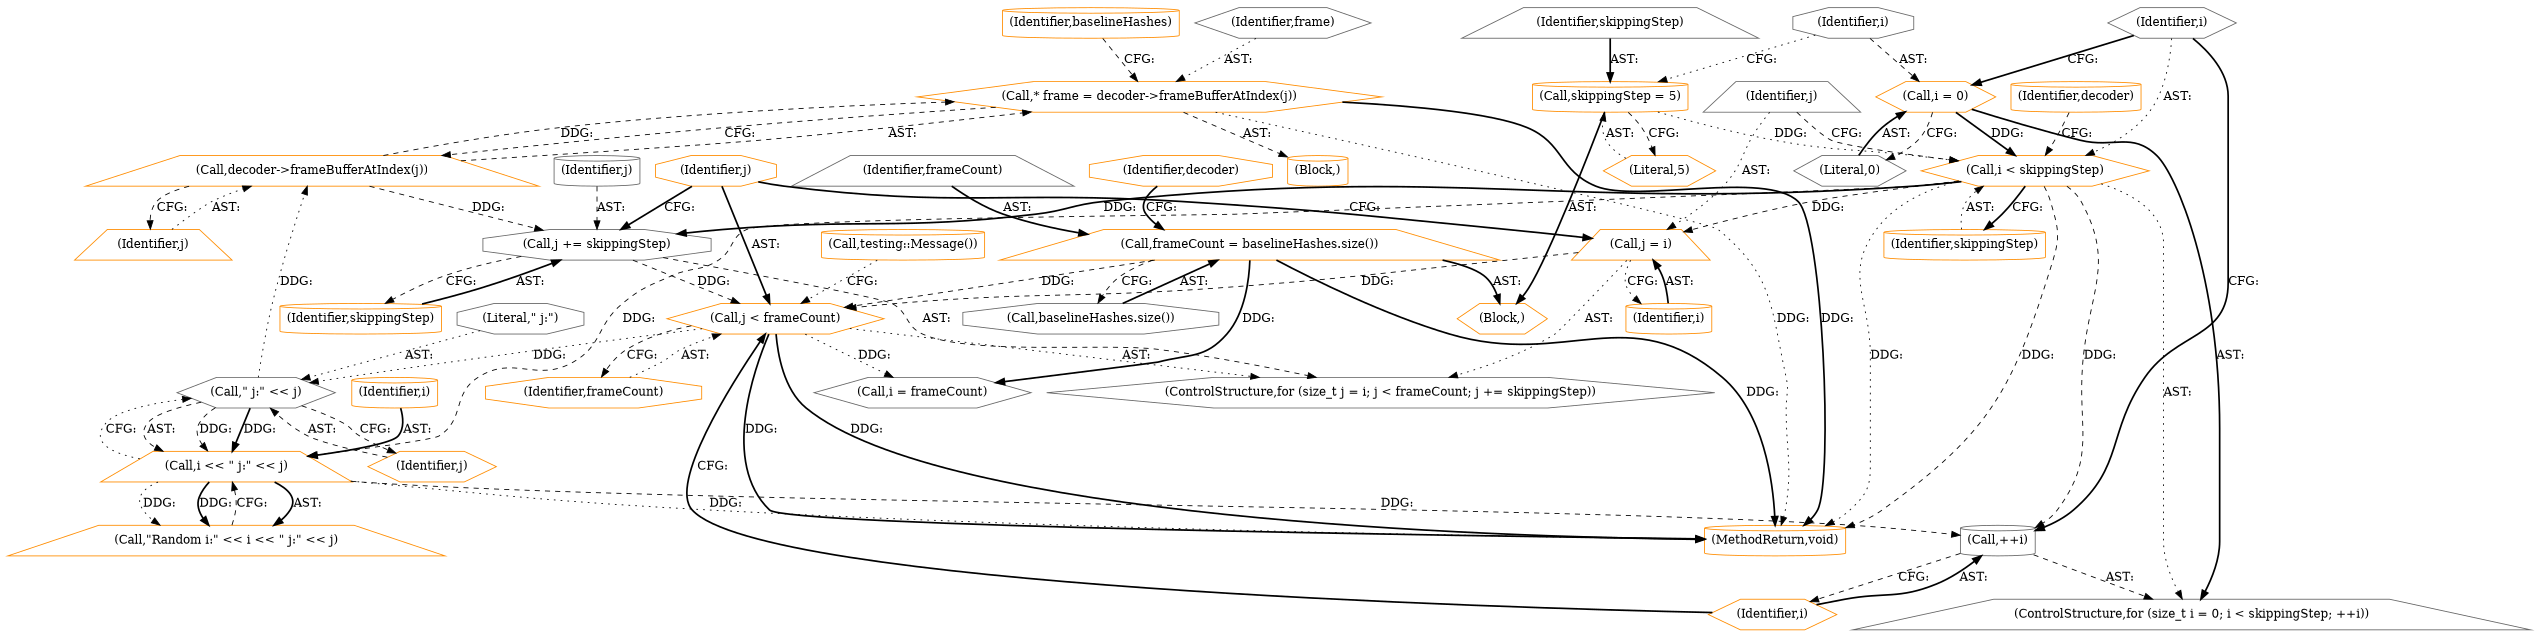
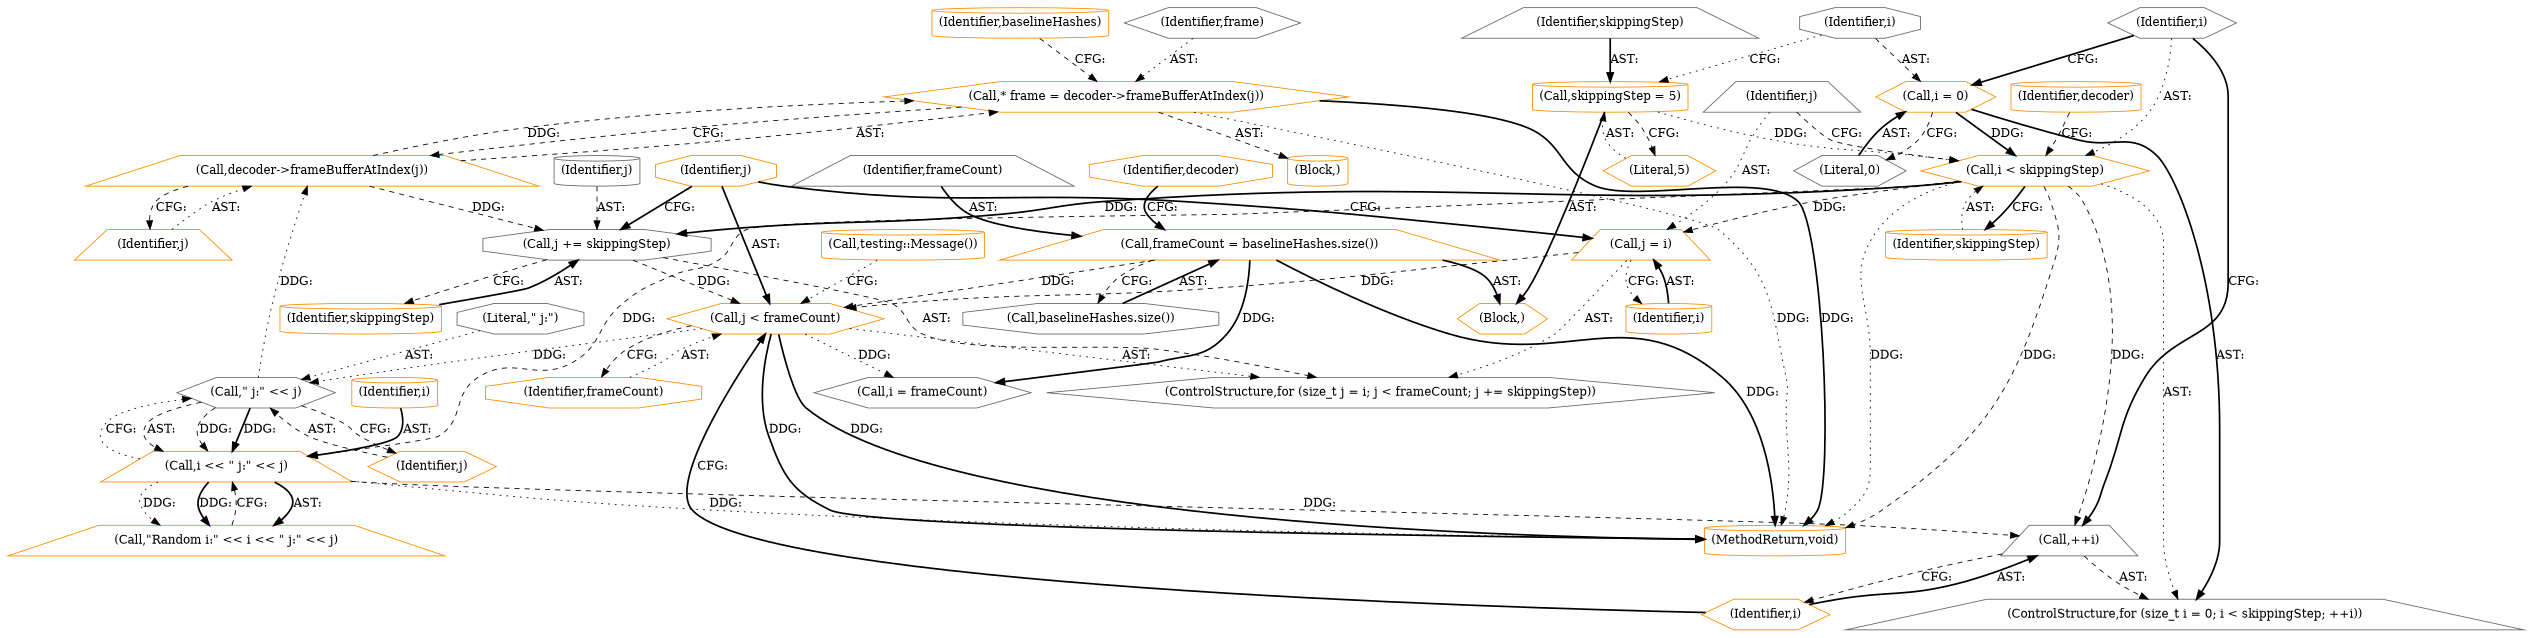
  digraph {
    node [color=darkorange shape=hexagon]
    edge [style=dashed]
    n1 [label="(Call,* frame = decoder->frameBufferAtIndex(j))"]
    n2 [label="(Call,decoder->frameBufferAtIndex(j))" shape=trapezium]
    n3 [label="(Block,)" shape=cylinder]
    n4 [label="(MethodReturn,void)" shape=cylinder]
    n5 [color=gray40 label="(Call,j += skippingStep)" shape=octagon]
    n6 [label="(Identifier,j)" shape=trapezium]
    n7 [label="(Call,j < frameCount)"]
    n8 [color=gray40 label="(ControlStructure,for (size_t j = i; j < frameCount; j += skippingStep))"]
    n9 [label="(Identifier,skippingStep)" shape=cylinder]
    n10 [color=gray40 label="(Call,\" j:\" << j)"]
    n11 [label="(Call,i << \" j:\" << j)" shape=trapezium]
    n12 [label="(Identifier,j)"]
-   n13 [color=gray40 label="(Call,++i)" shape=cylinder]
+   n13 [color=gray40 label="(Call,++i)" shape=trapezium]
    n14 [label="(Call,\"Random i:\" << i << \" j:\" << j)" shape=trapezium]
    n15 [color=gray40 label="(Call,i = frameCount)"]
    n16 [label="(Identifier,frameCount)" shape=octagon]
    n17 [label="(Call,j = i)" shape=trapezium]
    n18 [label="(Identifier,i)" shape=cylinder]
    n19 [label="(Call,i < skippingStep)"]
    n20 [label="(Identifier,skippingStep)" shape=cylinder]
    n21 [color=gray40 label="(ControlStructure,for (size_t i = 0; i < skippingStep; ++i))" shape=trapezium]
    n22 [label="(Identifier,i)"]
    n23 [label="(Call,i = 0)"]
    n24 [color=gray40 label="(Literal,0)"]
    n25 [label="(Call,skippingStep = 5)" shape=cylinder]
    n26 [label="(Literal,5)"]
    n27 [label="(Block,)"]
    n28 [label="(Call,frameCount = baselineHashes.size())" shape=trapezium]
    n29 [color=gray40 label="(Call,baselineHashes.size())" shape=octagon]
    n30 [color=gray40 label="(Identifier,i)" shape=octagon]
    n31 [label="(Identifier,decoder)" shape=octagon]
    n32 [label="(Identifier,baselineHashes)" shape=cylinder]
    n33 [label="(Call,testing::Message())" shape=cylinder]
    n34 [color=gray40 label="(Identifier,i)"]
    n35 [color=gray40 label="(Identifier,frameCount)" shape=trapezium]
    n36 [color=gray40 label="(Identifier,j)" shape=trapezium]
    n37 [label="(Identifier,i)" shape=cylinder]
    n38 [color=gray40 label="(Identifier,skippingStep)" shape=trapezium]
    n39 [color=gray40 label="(Identifier,j)" shape=cylinder]
    n40 [label="(Identifier,decoder)" shape=cylinder]
    n41 [label="(Identifier,j)" shape=octagon]
    n42 [color=gray40 label="(Identifier,frame)"]
    n43 [color=gray40 label="(Literal,\" j:\")" shape=octagon]
    n1 -> n2 [label="CFG: "]
    n1 -> n3 [label="AST: "]
    n1 -> n4 [label="DDG: " style=bold]
    n1 -> n4 [label="DDG: " style=dotted]
    n2 -> n1 [label="AST: "]
    n2 -> n1 [label="DDG: "]
    n2 -> n5 [label="DDG: "]
    n2 -> n6 [label="CFG: "]
    n5 -> n7 [label="DDG: "]
    n5 -> n8 [label="AST: "]
    n5 -> n9 [label="CFG: "]
    n6 -> n2 [label="AST: " style=dotted]
    n7 -> n4 [label="DDG: " style=bold]
    n7 -> n4 [label="DDG: " style=bold]
    n7 -> n8 [label="AST: " style=dotted]
    n7 -> n10 [label="DDG: " style=dotted]
    n7 -> n15 [label="DDG: " style=dotted]
    n7 -> n16 [label="CFG: "]
    n9 -> n5 [label="AST: " style=bold]
    n10 -> n2 [label="DDG: " style=dotted]
    n10 -> n11 [label="AST: "]
    n10 -> n11 [label="DDG: "]
    n10 -> n11 [label="DDG: " style=bold]
    n10 -> n12 [label="CFG: "]
    n11 -> n4 [label="DDG: " style=dotted]
    n11 -> n10 [label="CFG: " style=dotted]
    n11 -> n13 [label="DDG: "]
    n11 -> n14 [label="AST: " style=bold]
    n11 -> n14 [label="DDG: " style=dotted]
    n11 -> n14 [label="DDG: " style=bold]
    n12 -> n10 [label="AST: "]
    n13 -> n21 [label="AST: "]
    n13 -> n22 [label="CFG: "]
    n14 -> n11 [label="CFG: "]
    n16 -> n7 [label="AST: " style=dotted]
    n17 -> n7 [label="DDG: "]
    n17 -> n8 [label="AST: " style=dotted]
    n17 -> n18 [label="CFG: " style=dotted]
    n18 -> n17 [label="AST: " style=bold]
    n19 -> n4 [label="DDG: "]
    n19 -> n4 [label="DDG: " style=dotted]
    n19 -> n5 [label="DDG: " style=bold]
    n19 -> n11 [label="DDG: "]
    n19 -> n13 [label="DDG: "]
    n19 -> n17 [label="DDG: "]
    n19 -> n20 [label="CFG: " style=bold]
    n19 -> n21 [label="AST: " style=dotted]
    n20 -> n19 [label="AST: " style=dotted]
    n22 -> n7 [label="CFG: " style=bold]
    n22 -> n13 [label="AST: " style=bold]
    n23 -> n19 [label="DDG: " style=bold]
    n23 -> n21 [label="AST: " style=bold]
    n23 -> n24 [label="CFG: "]
    n24 -> n23 [label="AST: " style=bold]
    n25 -> n19 [label="DDG: " style=dotted]
    n25 -> n26 [label="CFG: "]
    n25 -> n27 [label="AST: " style=bold]
    n26 -> n25 [label="AST: " style=dotted]
    n28 -> n4 [label="DDG: " style=bold]
    n28 -> n7 [label="DDG: "]
    n28 -> n15 [label="DDG: " style=bold]
    n28 -> n27 [label="AST: " style=bold]
    n28 -> n29 [label="CFG: "]
    n29 -> n28 [label="AST: " style=bold]
    n30 -> n23 [label="AST: "]
    n30 -> n25 [label="CFG: " style=dotted]
    n31 -> n28 [label="CFG: " style=bold]
    n32 -> n1 [label="CFG: "]
    n33 -> n7 [label="CFG: " style=dotted]
    n34 -> n13 [label="CFG: " style=bold]
    n34 -> n19 [label="AST: " style=dotted]
    n34 -> n23 [label="CFG: " style=bold]
    n35 -> n28 [label="AST: " style=bold]
    n36 -> n17 [label="AST: " style=dotted]
    n36 -> n19 [label="CFG: "]
    n37 -> n11 [label="AST: " style=bold]
    n38 -> n25 [label="AST: " style=bold]
    n39 -> n5 [label="AST: "]
    n40 -> n19 [label="CFG: "]
    n41 -> n5 [label="CFG: " style=bold]
    n41 -> n7 [label="AST: " style=bold]
    n41 -> n17 [label="CFG: " style=bold]
    n42 -> n1 [label="AST: " style=dotted]
    n43 -> n10 [label="AST: " style=dotted]
  }
